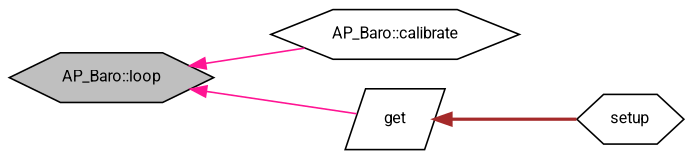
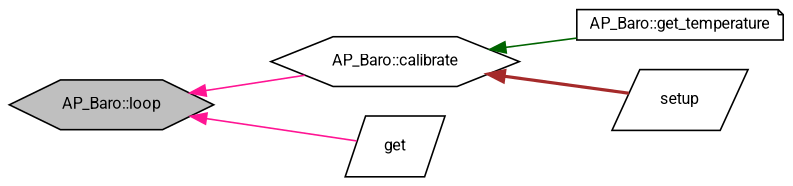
  digraph {
    fontname=Roboto
    rankdir=LR
    node [color=black fillcolor=white fontname=Roboto fontsize=10 shape=hexagon style=filled]
    edge [color=deeppink dir=back fontname=Roboto fontsize=10 labelfontname=Helvetica labelfontsize=10 style=solid]
    n1 [fillcolor=grey75 fontcolor=black height=0.2 label="AP_Baro::loop" width=0.4]
    n2 [height=0.2 label="AP_Baro::calibrate" width=0.4]
    n3 [height=0.2 label=get shape=parallelogram width=0.4]
-   n5 [height=0.2 label=setup width=0.4]
+   n4 [height=0.2 label="AP_Baro::get_temperature" shape=note width=0.4]
+   n5 [height=0.2 label=setup shape=parallelogram width=0.4]
    n1 -> n2
    n1 -> n3
-   n3 -> n5 [color=brown style=bold]
+   n2 -> n4 [color=darkgreen]
+   n2 -> n5 [color=brown style=bold]
  }
